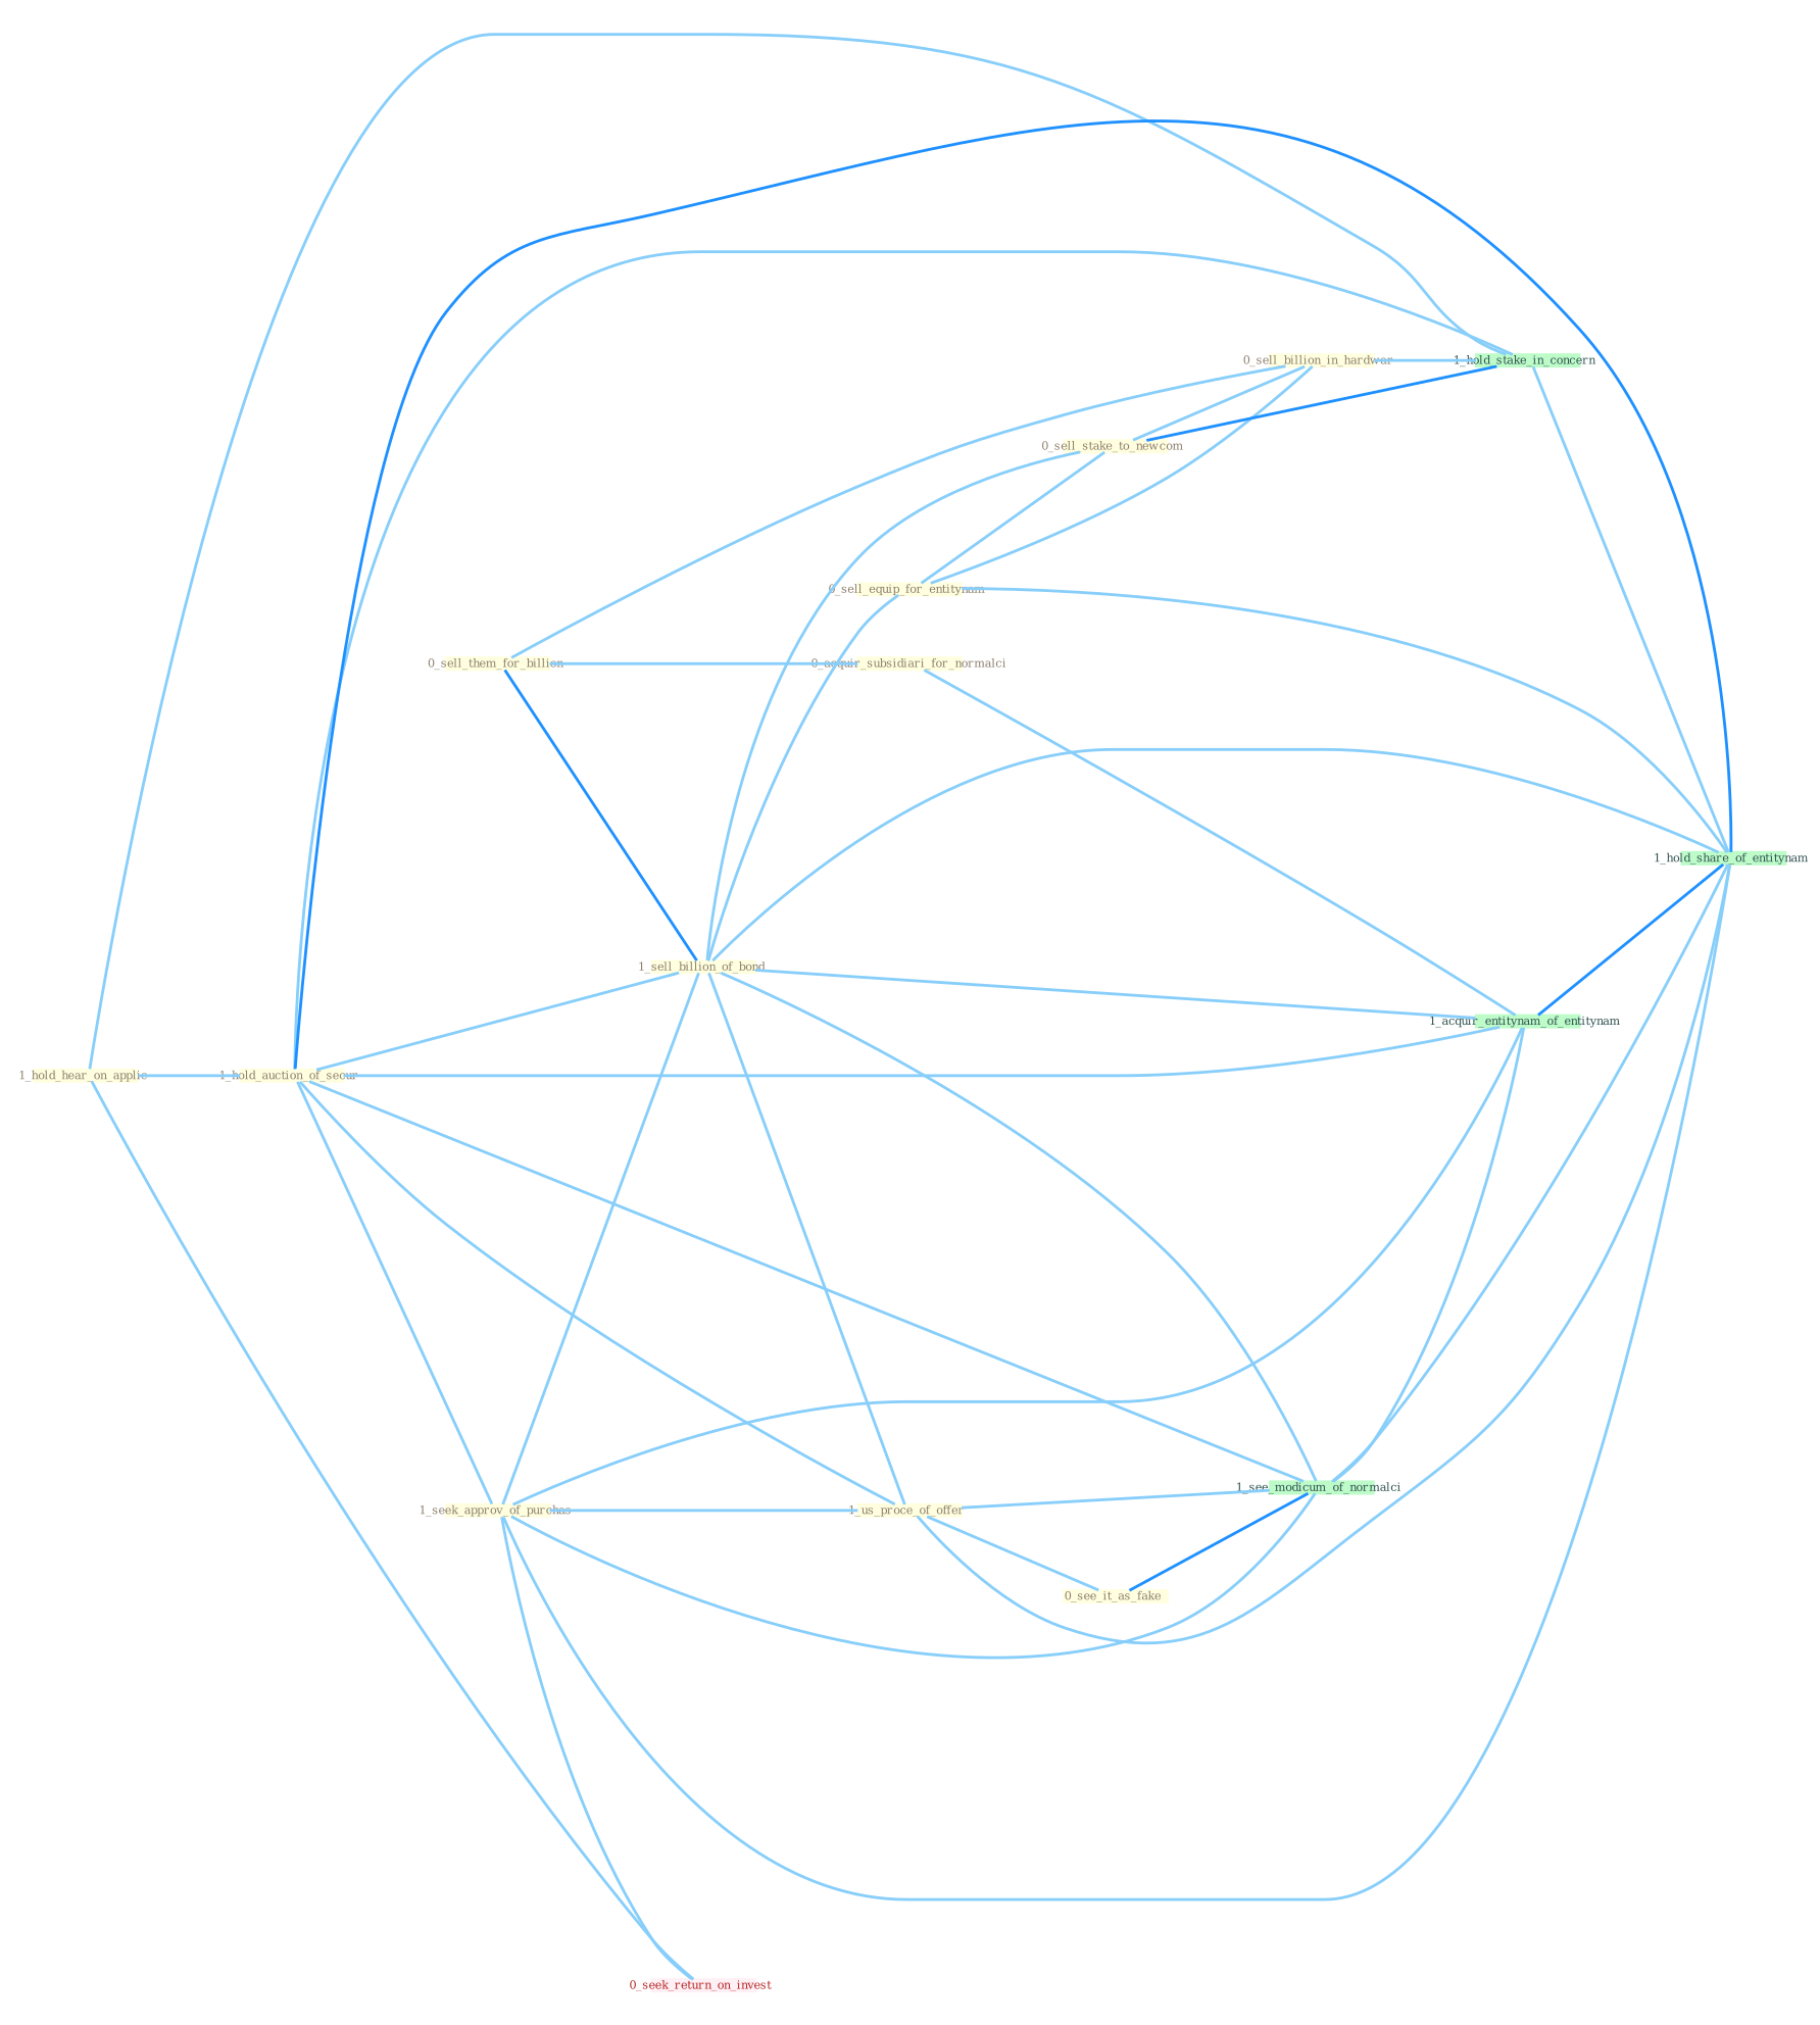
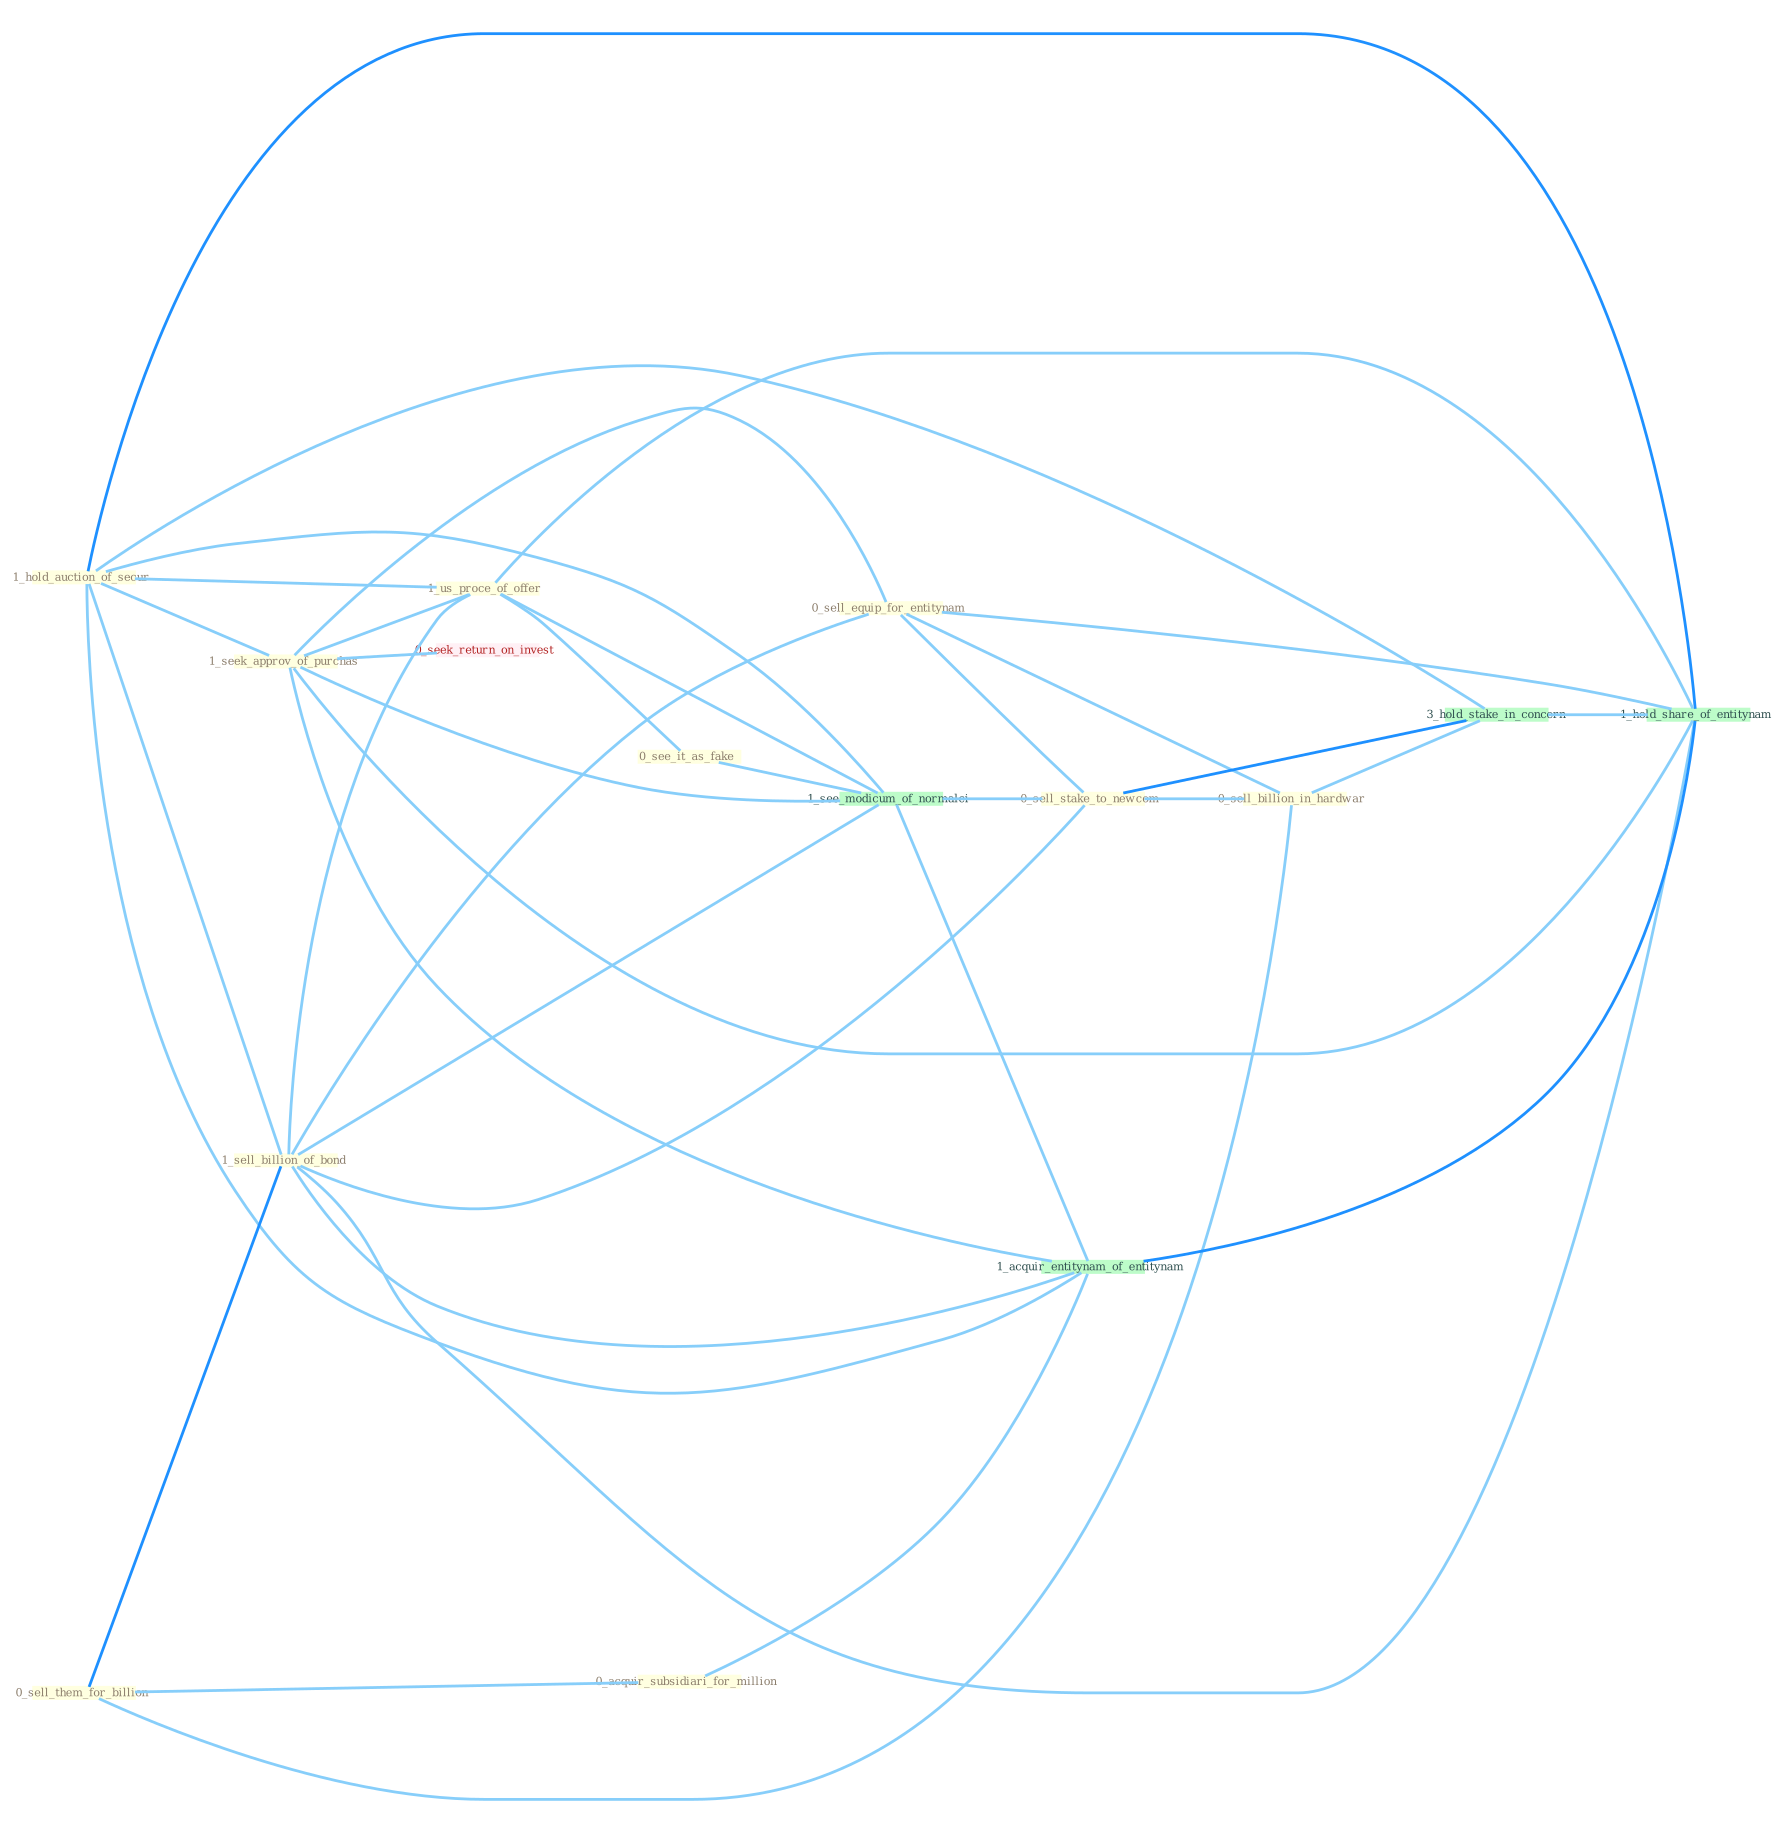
  graph {
    rankdir=LR
    node [color="#ffffe0" fixedsize=true fontcolor="#8b7d6b" fontsize=4 shape=polygon style=filled]
    edge [color="#87cefa" w=1]
-   "1_hold_hear_on_applic " [height=.06 width=.5]
    "1_hold_auction_of_secur " [height=.06 width=.5]
    "0_sell_them_for_billion " [height=.06 width=.5]
    "1_seek_approv_of_purchas " [height=.06 width=.5]
    "1_sell_billion_of_bond " [height=.06 width=.5]
    "0_sell_equip_for_entitynam " [height=.06 width=.5]
-   "0_acquir_subsidiari_for_million " [height=.06 width=.5 label="0_acquir_subsidiari_for_normalci"]
+   "0_acquir_subsidiari_for_million " [height=.06 width=.5]
    "0_sell_stake_to_newcom " [height=.06 width=.5]
    "0_sell_billion_in_hardwar " [height=.06 width=.5]
    "1_us_proce_of_offer " [height=.06 width=.5]
    "0_see_it_as_fake " [height=.06 width=.5]
    "0_seek_return_on_invest " [color="#fff0f5" fontcolor="#b22222" height=.06 width=.5]
-   "1_hold_stake_in_concern " [color="#BDFCC9" fontcolor="#2f4f4f" height=.06 width=.5]
+   "1_hold_stake_in_concern " [color="#BDFCC9" fontcolor="#2f4f4f" height=.06 width=.5 label="3_hold_stake_in_concern"]
    "1_hold_share_of_entitynam " [color="#BDFCC9" fontcolor="#2f4f4f" height=.06 width=.5]
    "1_see_modicum_of_normalci " [color="#BDFCC9" fontcolor="#2f4f4f" height=.06 width=.5]
    "1_acquir_entitynam_of_entitynam " [color="#BDFCC9" fontcolor="#2f4f4f" height=.06 width=.5]
    subgraph sub_1 {
-     "1_hold_hear_on_applic "
      "1_hold_auction_of_secur "
      "0_sell_them_for_billion "
      "1_seek_approv_of_purchas "
      "1_sell_billion_of_bond "
      "0_sell_equip_for_entitynam "
      "0_acquir_subsidiari_for_million "
      "0_sell_stake_to_newcom "
      "0_sell_billion_in_hardwar "
      "1_us_proce_of_offer "
      "0_see_it_as_fake "
    }
    subgraph sub_2 {
      "0_seek_return_on_invest "
    }
-   "1_hold_hear_on_applic " -- "1_hold_auction_of_secur "
-   "1_hold_hear_on_applic " -- "0_seek_return_on_invest "
-   "1_hold_hear_on_applic " -- "1_hold_stake_in_concern "
    "1_hold_auction_of_secur " -- "1_seek_approv_of_purchas "
    "1_hold_auction_of_secur " -- "1_sell_billion_of_bond "
    "1_hold_auction_of_secur " -- "1_us_proce_of_offer "
    "1_hold_auction_of_secur " -- "1_hold_stake_in_concern "
    "1_hold_auction_of_secur " -- "1_hold_share_of_entitynam " [color="#1e90ff" w=2]
    "1_hold_auction_of_secur " -- "1_see_modicum_of_normalci "
    "1_hold_auction_of_secur " -- "1_acquir_entitynam_of_entitynam "
    "0_sell_them_for_billion " -- "1_sell_billion_of_bond " [color="#1e90ff"]
    "0_sell_them_for_billion " -- "0_acquir_subsidiari_for_million "
    "0_sell_them_for_billion " -- "0_sell_billion_in_hardwar "
-   "1_seek_approv_of_purchas " -- "1_sell_billion_of_bond "
+   "1_seek_approv_of_purchas " -- "0_sell_equip_for_entitynam "
    "1_seek_approv_of_purchas " -- "1_us_proce_of_offer "
    "1_seek_approv_of_purchas " -- "0_seek_return_on_invest "
    "1_seek_approv_of_purchas " -- "1_hold_share_of_entitynam "
    "1_seek_approv_of_purchas " -- "1_see_modicum_of_normalci "
    "1_seek_approv_of_purchas " -- "1_acquir_entitynam_of_entitynam "
    "1_sell_billion_of_bond " -- "0_sell_equip_for_entitynam "
    "1_sell_billion_of_bond " -- "0_sell_stake_to_newcom "
    "1_sell_billion_of_bond " -- "1_us_proce_of_offer "
    "1_sell_billion_of_bond " -- "1_hold_share_of_entitynam "
    "1_sell_billion_of_bond " -- "1_see_modicum_of_normalci "
    "1_sell_billion_of_bond " -- "1_acquir_entitynam_of_entitynam "
    "0_sell_equip_for_entitynam " -- "0_sell_stake_to_newcom "
    "0_sell_equip_for_entitynam " -- "0_sell_billion_in_hardwar "
    "0_sell_equip_for_entitynam " -- "1_hold_share_of_entitynam "
    "0_acquir_subsidiari_for_million " -- "1_acquir_entitynam_of_entitynam "
    "0_sell_stake_to_newcom " -- "0_sell_billion_in_hardwar "
    "0_sell_stake_to_newcom " -- "1_hold_stake_in_concern " [color="#1e90ff"]
    "0_sell_billion_in_hardwar " -- "1_hold_stake_in_concern "
    "1_us_proce_of_offer " -- "0_see_it_as_fake "
    "1_us_proce_of_offer " -- "1_hold_share_of_entitynam "
    "1_us_proce_of_offer " -- "1_see_modicum_of_normalci "
-   "0_see_it_as_fake " -- "1_see_modicum_of_normalci " [color="#1e90ff"]
+   "0_see_it_as_fake " -- "1_see_modicum_of_normalci "
    "1_hold_stake_in_concern " -- "1_hold_share_of_entitynam "
-   "1_see_modicum_of_normalci " -- "1_hold_share_of_entitynam "
+   "1_see_modicum_of_normalci " -- "0_sell_stake_to_newcom "
    "1_see_modicum_of_normalci " -- "1_acquir_entitynam_of_entitynam "
    "1_acquir_entitynam_of_entitynam " -- "1_hold_share_of_entitynam " [color="#1e90ff" w=2]
  }
